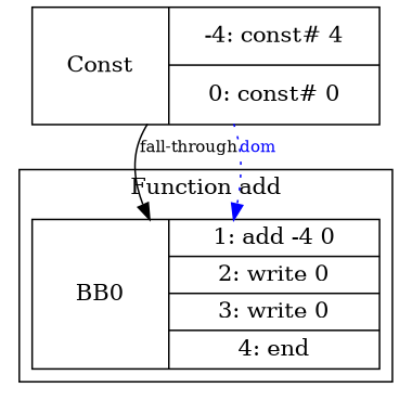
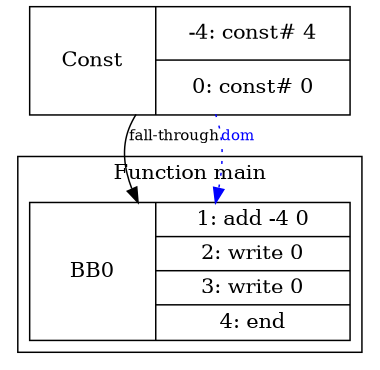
  digraph {
    node [shape=record]
    edge [fontsize=10]
    n1 [height=1.0 label="BB0 | {1: add -4 0 | 2: write 0 | 3: write 0 | 4: end}" width=3.0]
    n2 [height=1.0 label="Const | {-4: const# 4 | 0: const# 0}" width=3.0]
    subgraph cluster_1 {
-     label="Function add"
+     label="Function main"
      nodesep=0.5
      rankdir=TB
      ranksep=1.0
      n1
    }
    subgraph sub_2 {
      n1
      n2
    }
    n2 -> n1 [label="fall-through"]
    n2 -> n1 [color=blue fontcolor=blue label=dom style=dotted]
  }
